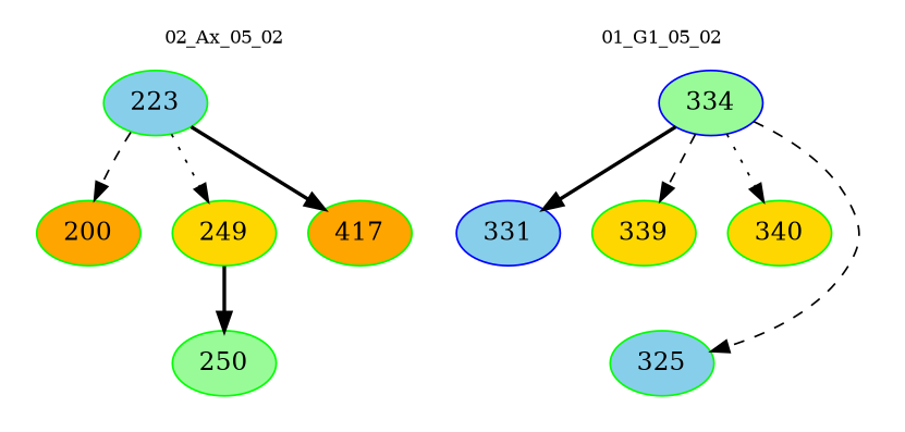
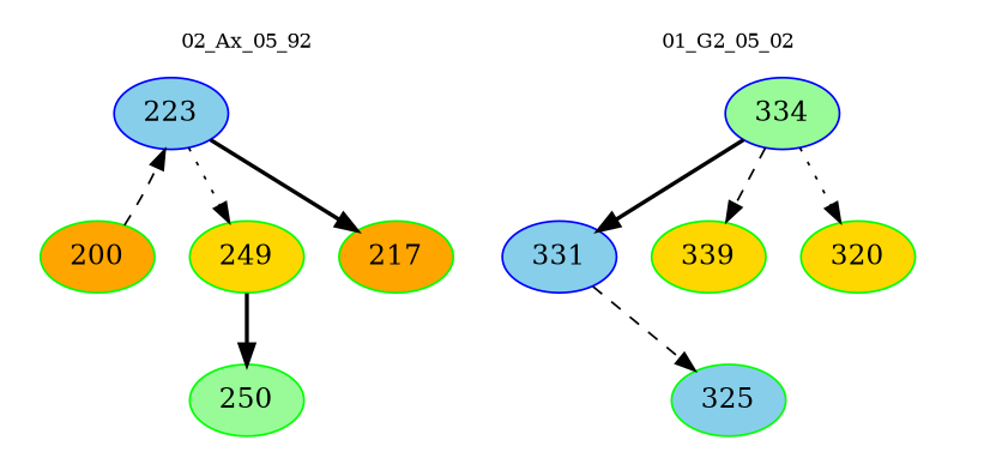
  digraph {
    node [color=green fillcolor=skyblue style=filled]
    edge [color=black style=dashed]
-   n1 [label=223]
+   n1 [color=blue label=223]
    n2 [fillcolor=orange label=200]
    n3 [fillcolor=gold label=249]
-   n4 [fillcolor=orange label=417]
+   n4 [fillcolor=orange label=217]
    n5 [fillcolor=palegreen label=250]
    n6 [color=blue fillcolor=palegreen label=334]
    n7 [color=blue label=331]
    n8 [fillcolor=gold label=339]
-   n9 [fillcolor=gold label=340]
+   n9 [fillcolor=gold label=320]
    n10 [label=325]
    subgraph cluster_1 {
      color=white
      fontsize=10
-     label="02_Ax_05_02"
+     label="02_Ax_05_92"
      n1
      n2
      n3
      n4
      n5
    }
    subgraph cluster_2 {
      color=white
      fontsize=10
-     label="01_G1_05_02"
+     label="01_G2_05_02"
      n6
      n7
      n8
      n9
      n10
    }
-   n1 -> n2
+   n2 -> n1
    n1 -> n3 [style=dotted]
    n1 -> n4 [style=bold]
    n3 -> n5 [style=bold]
    n6 -> n7 [style=bold]
    n6 -> n8
    n6 -> n9 [style=dotted]
-   n6 -> n10
+   n7 -> n10
  }
